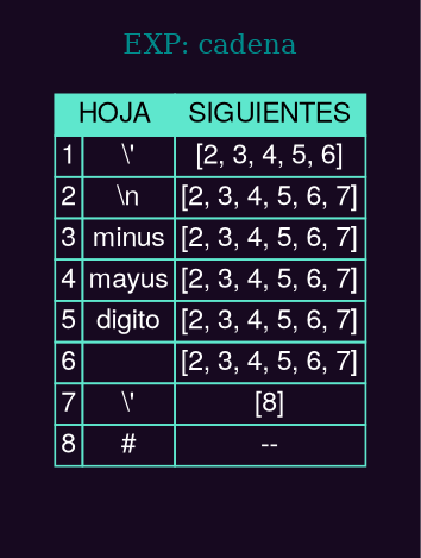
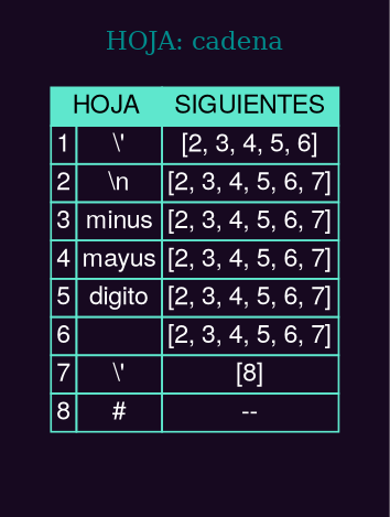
  digraph {
    bgcolor="#170920"
    fontcolor=cyan4
    label=" "
    rankdir=LR
    n1 [fontname="Helvetica,Arial,sans-serif" label=<                 <table border="0" cellspacing="0" cellborder="1" color="#5ee7cd">                     <tr><td  colspan="2" align="center" bgcolor="#5ee7cd"><font color="black"> HOJA </font></td>                     <td  align="center" bgcolor="#5ee7cd"><font color="black"> SIGUIENTES </font></td></tr>                     <tr><td><font color="white" align="center">1</font></td>                     <td align="center"><font color="white">\'</font></td>                     <td ><font color="white" align="center">[2, 3, 4, 5, 6]</font></td></tr>                     <tr><td><font color="white" align="center">2</font></td>                     <td align="center"><font color="white">\n</font></td>                     <td ><font color="white" align="center">[2, 3, 4, 5, 6, 7]</font></td></tr>                     <tr><td><font color="white" align="center">3</font></td>                     <td align="center"><font color="white">minus</font></td>                     <td ><font color="white" align="center">[2, 3, 4, 5, 6, 7]</font></td></tr>                     <tr><td><font color="white" align="center">4</font></td>                     <td align="center"><font color="white">mayus</font></td>                     <td ><font color="white" align="center">[2, 3, 4, 5, 6, 7]</font></td></tr>                     <tr><td><font color="white" align="center">5</font></td>                     <td align="center"><font color="white">digito</font></td>                     <td ><font color="white" align="center">[2, 3, 4, 5, 6, 7]</font></td></tr>                     <tr><td><font color="white" align="center">6</font></td>                     <td align="center"><font color="white"> </font></td>                     <td ><font color="white" align="center">[2, 3, 4, 5, 6, 7]</font></td></tr>                     <tr><td><font color="white" align="center">7</font></td>                     <td align="center"><font color="white">\'</font></td>                     <td ><font color="white" align="center">[8]</font></td></tr>                     <tr><td><font color="white" align="center">8</font></td>                     <td align="center"><font color="white">#</font></td>                     <td ><font color="white" align="center">--</font></td></tr>                 </table>         > ordering=in shape=none]
    subgraph cluster_1 {
      color="#170920"
-     label="EXP: cadena"
+     label="HOJA: cadena"
      n1
    }
  }
